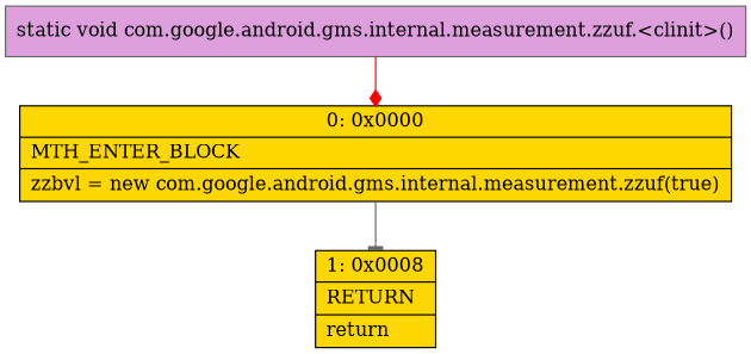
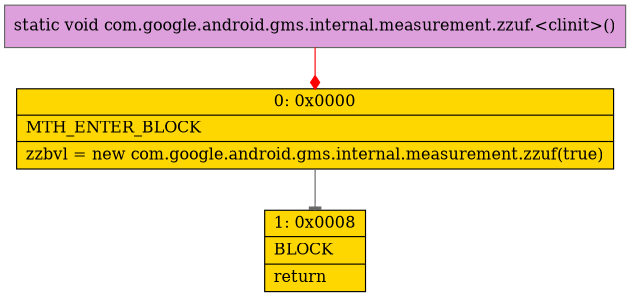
  digraph {
    node [shape=record style=filled fillcolor=gold color=black]
    n1 [label="{0\:\ 0x0000|MTH_ENTER_BLOCK\l|zzbvl = new com.google.android.gms.internal.measurement.zzuf(true)\l}"]
-   n2 [label="{1\:\ 0x0008|RETURN\l|return\l}"]
+   n2 [label="{1\:\ 0x0008|BLOCK\l|return\l}"]
    n3 [label="{static void com.google.android.gms.internal.measurement.zzuf.\<clinit\>() }" fillcolor=plum color=gray40]
    n1 -> n2 [color=gray40 arrowhead=tee]
    n3 -> n1 [color=red arrowhead=diamond]
  }
